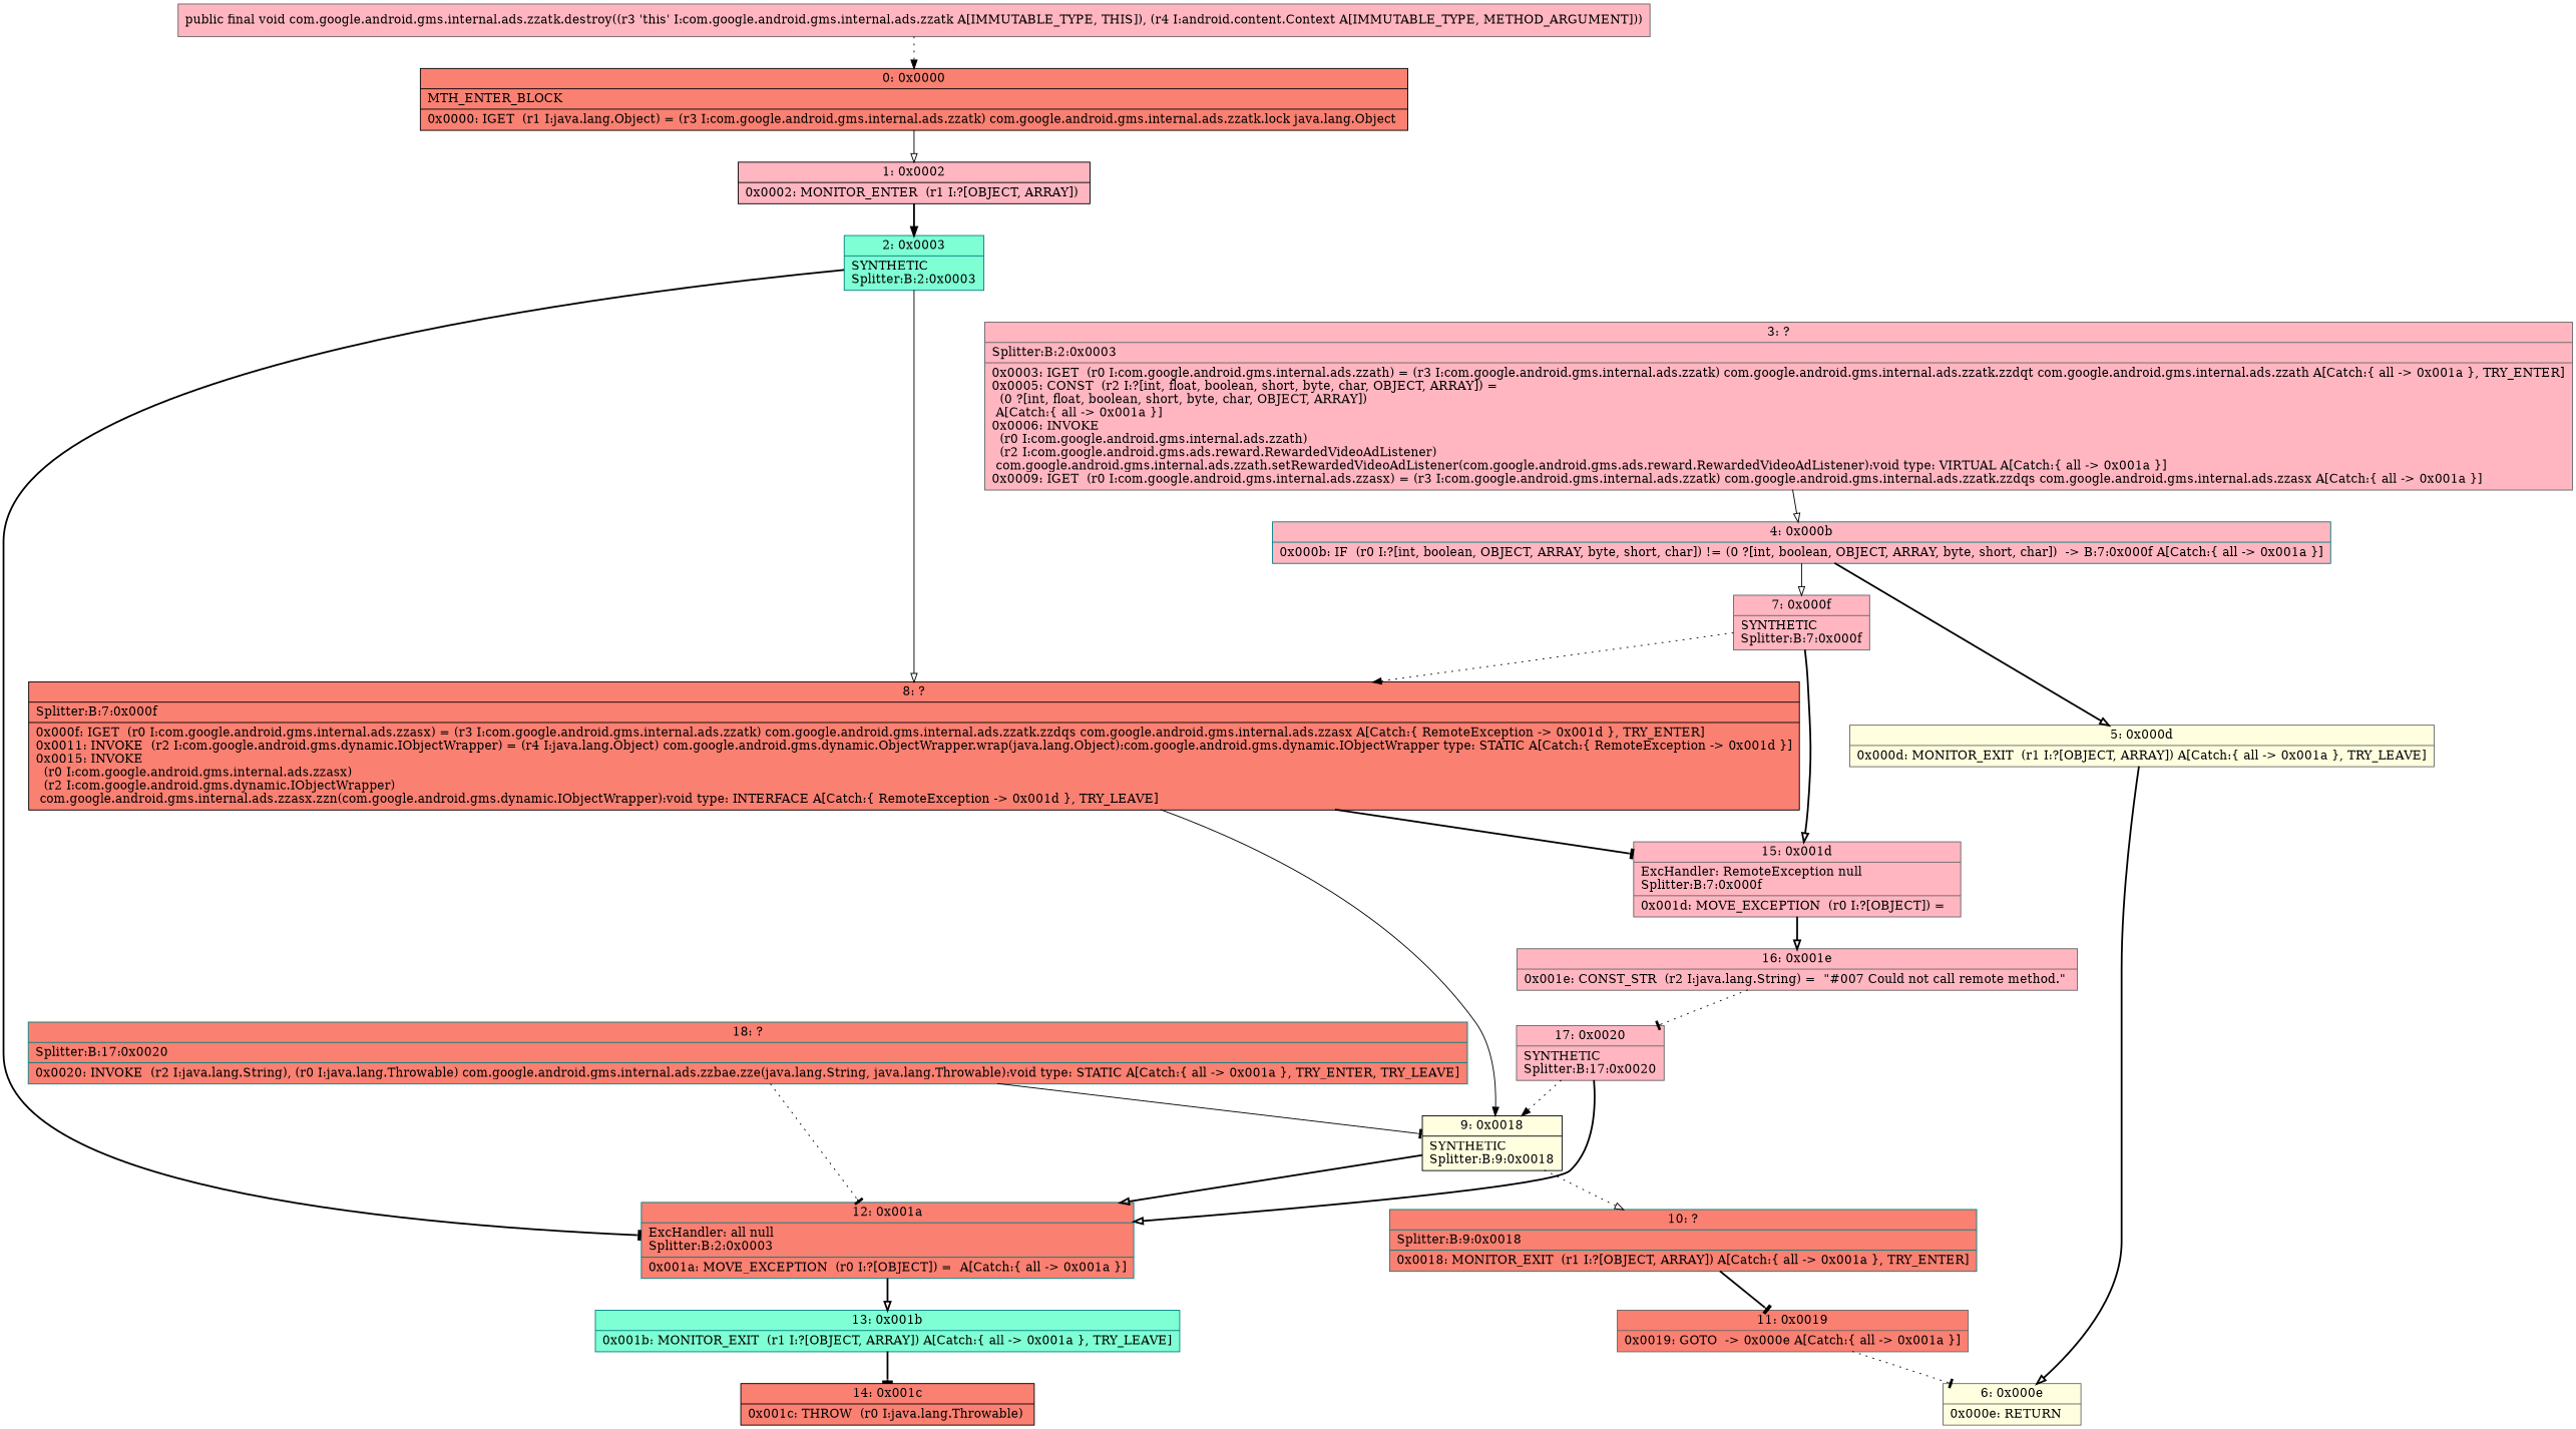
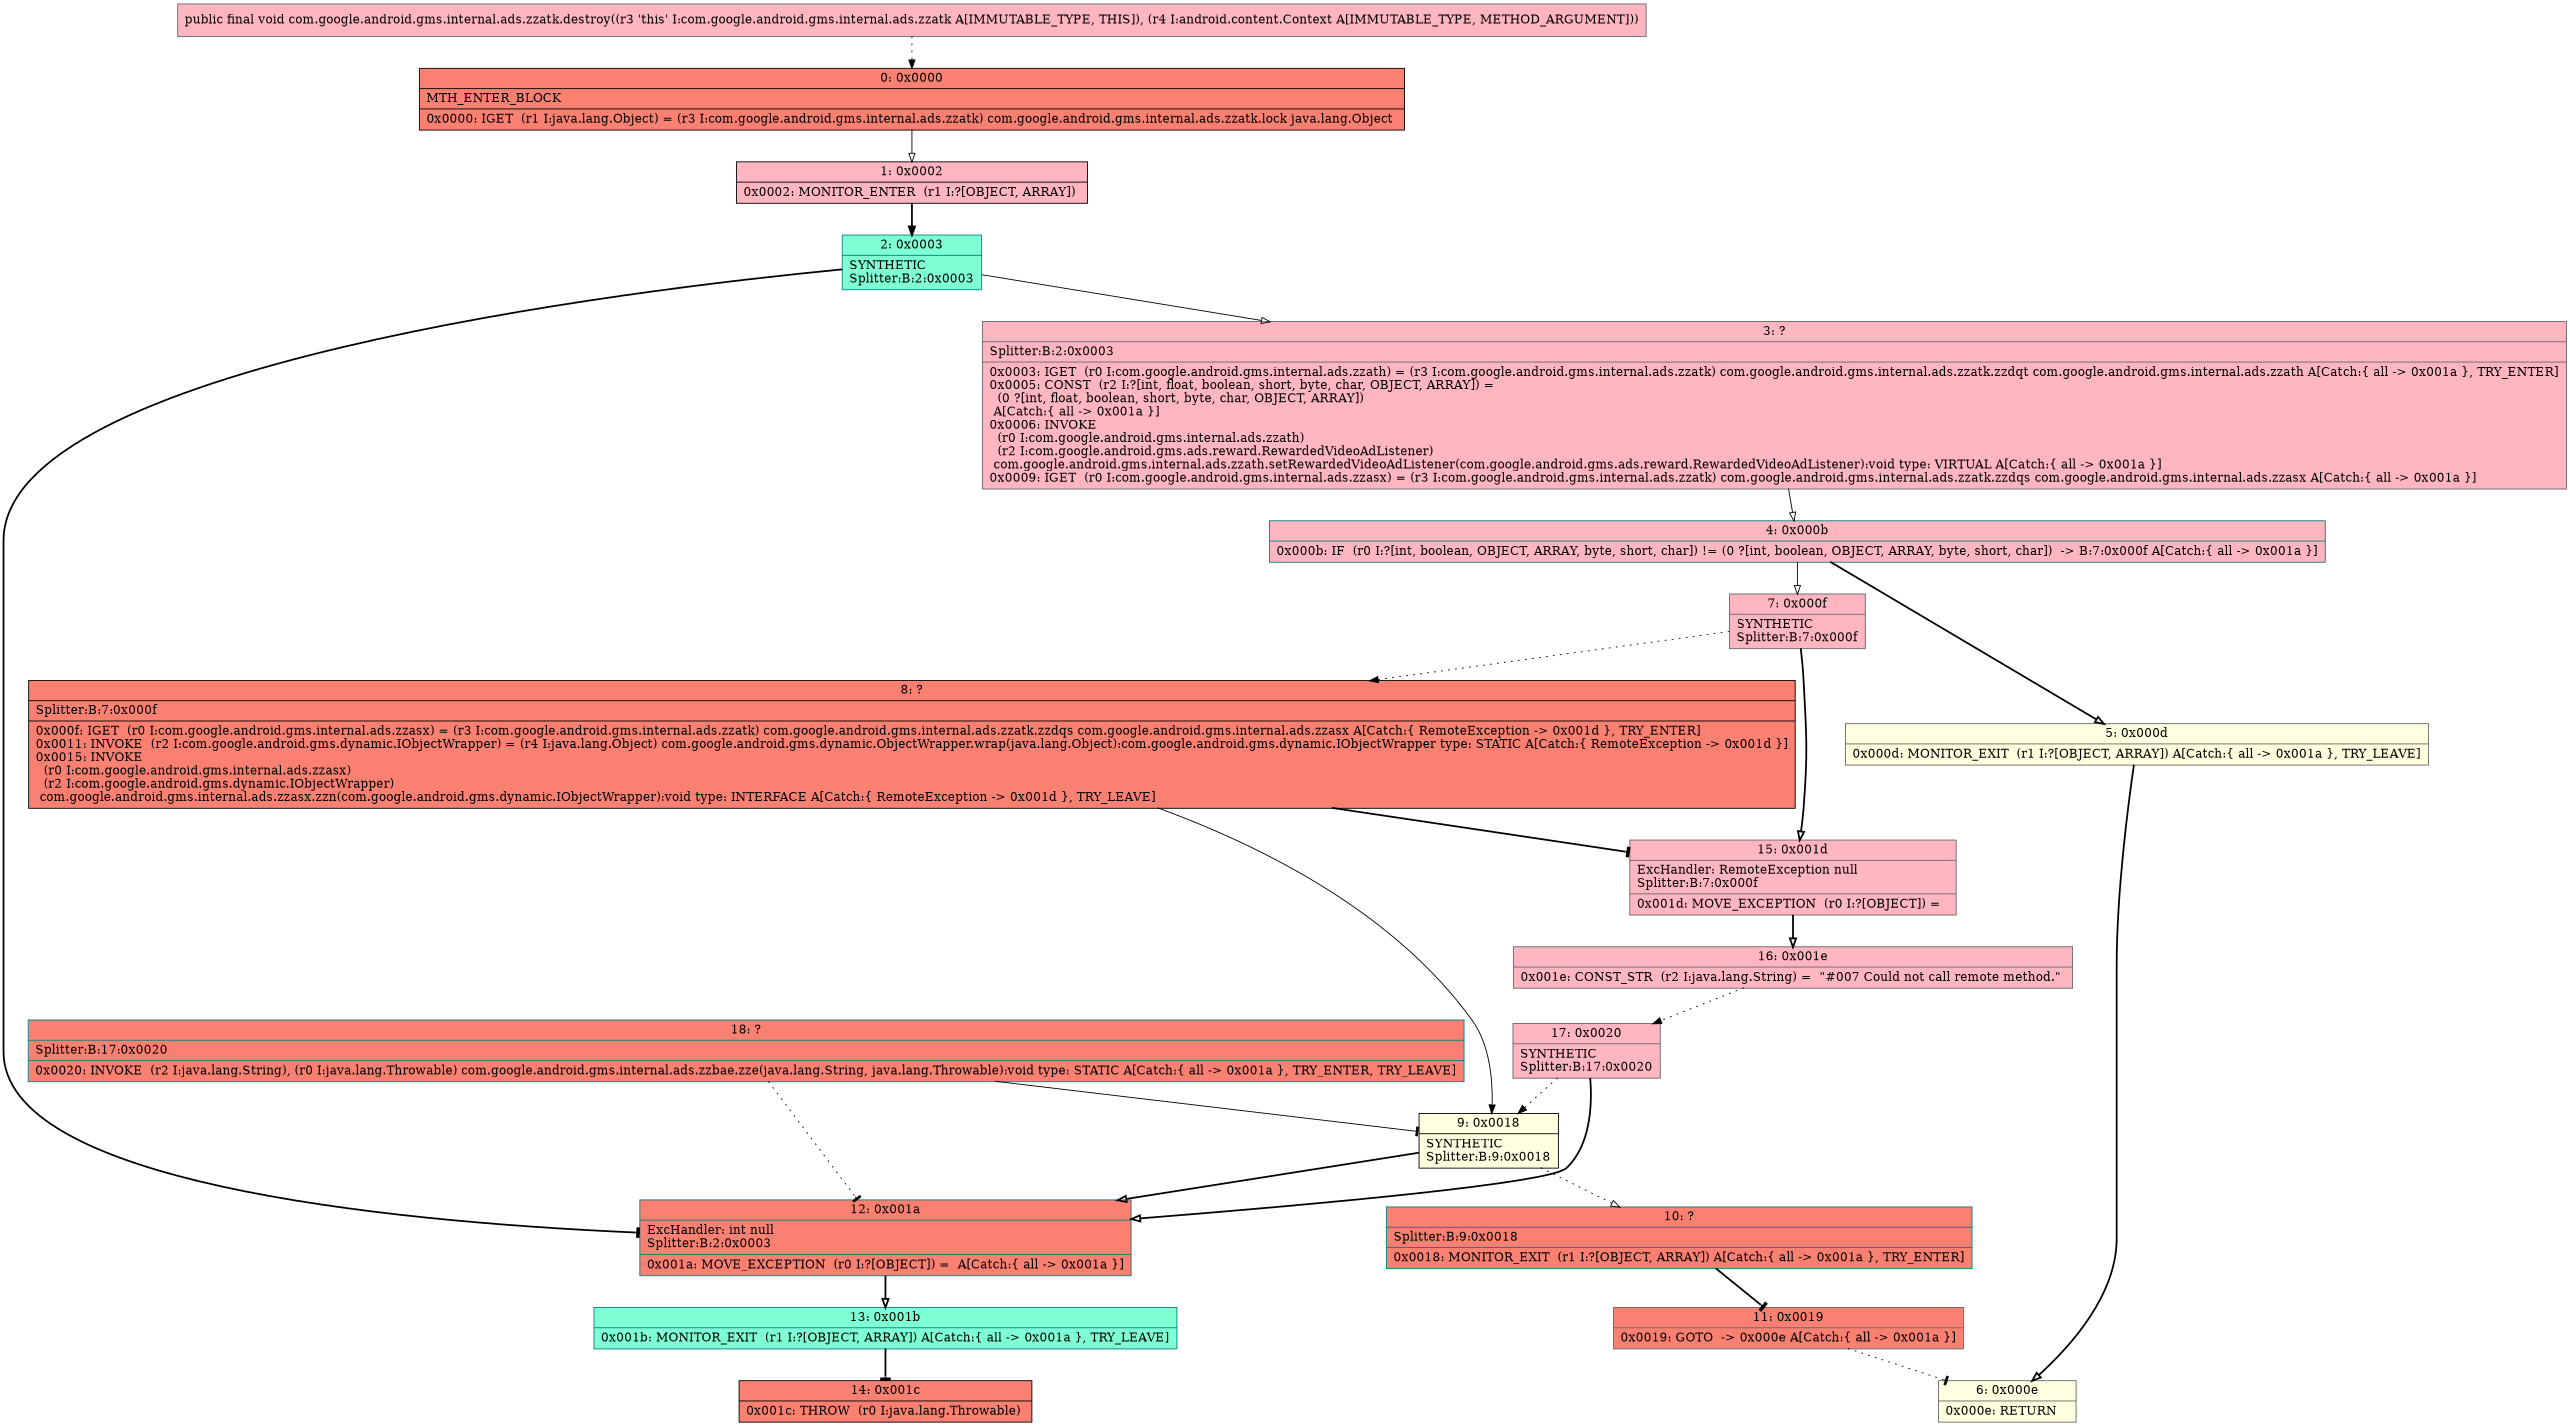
  digraph {
    node [color=gray40 fillcolor=lightpink shape=record style=filled]
    edge [arrowhead=onormal style=bold]
    n1 [color=black fillcolor=salmon label="{0\:\ 0x0000|MTH_ENTER_BLOCK\l|0x0000: IGET  (r1 I:java.lang.Object) = (r3 I:com.google.android.gms.internal.ads.zzatk) com.google.android.gms.internal.ads.zzatk.lock java.lang.Object \l}"]
    n2 [color=black label="{1\:\ 0x0002|0x0002: MONITOR_ENTER  (r1 I:?[OBJECT, ARRAY]) \l}"]
    n3 [color=teal fillcolor=aquamarine label="{2\:\ 0x0003|SYNTHETIC\lSplitter:B:2:0x0003\l}"]
    n4 [label="{3\:\ ?|Splitter:B:2:0x0003\l|0x0003: IGET  (r0 I:com.google.android.gms.internal.ads.zzath) = (r3 I:com.google.android.gms.internal.ads.zzatk) com.google.android.gms.internal.ads.zzatk.zzdqt com.google.android.gms.internal.ads.zzath A[Catch:\{ all \-\> 0x001a \}, TRY_ENTER]\l0x0005: CONST  (r2 I:?[int, float, boolean, short, byte, char, OBJECT, ARRAY]) = \l  (0 ?[int, float, boolean, short, byte, char, OBJECT, ARRAY])\l A[Catch:\{ all \-\> 0x001a \}]\l0x0006: INVOKE  \l  (r0 I:com.google.android.gms.internal.ads.zzath)\l  (r2 I:com.google.android.gms.ads.reward.RewardedVideoAdListener)\l com.google.android.gms.internal.ads.zzath.setRewardedVideoAdListener(com.google.android.gms.ads.reward.RewardedVideoAdListener):void type: VIRTUAL A[Catch:\{ all \-\> 0x001a \}]\l0x0009: IGET  (r0 I:com.google.android.gms.internal.ads.zzasx) = (r3 I:com.google.android.gms.internal.ads.zzatk) com.google.android.gms.internal.ads.zzatk.zzdqs com.google.android.gms.internal.ads.zzasx A[Catch:\{ all \-\> 0x001a \}]\l}"]
-   n5 [color=teal fillcolor=salmon label="{12\:\ 0x001a|ExcHandler: all null\lSplitter:B:2:0x0003\l|0x001a: MOVE_EXCEPTION  (r0 I:?[OBJECT]) =  A[Catch:\{ all \-\> 0x001a \}]\l}"]
+   n5 [color=teal fillcolor=salmon label="{12\:\ 0x001a|ExcHandler: int null\lSplitter:B:2:0x0003\l|0x001a: MOVE_EXCEPTION  (r0 I:?[OBJECT]) =  A[Catch:\{ all \-\> 0x001a \}]\l}"]
    n6 [color=teal label="{4\:\ 0x000b|0x000b: IF  (r0 I:?[int, boolean, OBJECT, ARRAY, byte, short, char]) != (0 ?[int, boolean, OBJECT, ARRAY, byte, short, char])  \-\> B:7:0x000f A[Catch:\{ all \-\> 0x001a \}]\l}"]
    n7 [color=teal fillcolor=aquamarine label="{13\:\ 0x001b|0x001b: MONITOR_EXIT  (r1 I:?[OBJECT, ARRAY]) A[Catch:\{ all \-\> 0x001a \}, TRY_LEAVE]\l}"]
    n8 [fillcolor=lightyellow label="{5\:\ 0x000d|0x000d: MONITOR_EXIT  (r1 I:?[OBJECT, ARRAY]) A[Catch:\{ all \-\> 0x001a \}, TRY_LEAVE]\l}"]
    n9 [label="{7\:\ 0x000f|SYNTHETIC\lSplitter:B:7:0x000f\l}"]
    n10 [fillcolor=lightyellow label="{6\:\ 0x000e|0x000e: RETURN   \l}"]
    n11 [color=black fillcolor=salmon label="{8\:\ ?|Splitter:B:7:0x000f\l|0x000f: IGET  (r0 I:com.google.android.gms.internal.ads.zzasx) = (r3 I:com.google.android.gms.internal.ads.zzatk) com.google.android.gms.internal.ads.zzatk.zzdqs com.google.android.gms.internal.ads.zzasx A[Catch:\{ RemoteException \-\> 0x001d \}, TRY_ENTER]\l0x0011: INVOKE  (r2 I:com.google.android.gms.dynamic.IObjectWrapper) = (r4 I:java.lang.Object) com.google.android.gms.dynamic.ObjectWrapper.wrap(java.lang.Object):com.google.android.gms.dynamic.IObjectWrapper type: STATIC A[Catch:\{ RemoteException \-\> 0x001d \}]\l0x0015: INVOKE  \l  (r0 I:com.google.android.gms.internal.ads.zzasx)\l  (r2 I:com.google.android.gms.dynamic.IObjectWrapper)\l com.google.android.gms.internal.ads.zzasx.zzn(com.google.android.gms.dynamic.IObjectWrapper):void type: INTERFACE A[Catch:\{ RemoteException \-\> 0x001d \}, TRY_LEAVE]\l}"]
    n12 [label="{15\:\ 0x001d|ExcHandler: RemoteException null\lSplitter:B:7:0x000f\l|0x001d: MOVE_EXCEPTION  (r0 I:?[OBJECT]) =  \l}"]
    n13 [color=black fillcolor=lightyellow label="{9\:\ 0x0018|SYNTHETIC\lSplitter:B:9:0x0018\l}"]
    n14 [label="{16\:\ 0x001e|0x001e: CONST_STR  (r2 I:java.lang.String) =  \"#007 Could not call remote method.\" \l}"]
    n15 [color=teal fillcolor=salmon label="{10\:\ ?|Splitter:B:9:0x0018\l|0x0018: MONITOR_EXIT  (r1 I:?[OBJECT, ARRAY]) A[Catch:\{ all \-\> 0x001a \}, TRY_ENTER]\l}"]
    n16 [fillcolor=salmon label="{11\:\ 0x0019|0x0019: GOTO  \-\> 0x000e A[Catch:\{ all \-\> 0x001a \}]\l}"]
    n17 [color=black fillcolor=salmon label="{14\:\ 0x001c|0x001c: THROW  (r0 I:java.lang.Throwable) \l}"]
    n18 [label="{17\:\ 0x0020|SYNTHETIC\lSplitter:B:17:0x0020\l}"]
    n19 [color=teal fillcolor=salmon label="{18\:\ ?|Splitter:B:17:0x0020\l|0x0020: INVOKE  (r2 I:java.lang.String), (r0 I:java.lang.Throwable) com.google.android.gms.internal.ads.zzbae.zze(java.lang.String, java.lang.Throwable):void type: STATIC A[Catch:\{ all \-\> 0x001a \}, TRY_ENTER, TRY_LEAVE]\l}"]
    n20 [label="{public final void com.google.android.gms.internal.ads.zzatk.destroy((r3 'this' I:com.google.android.gms.internal.ads.zzatk A[IMMUTABLE_TYPE, THIS]), (r4 I:android.content.Context A[IMMUTABLE_TYPE, METHOD_ARGUMENT])) }"]
    n1 -> n2 [style=solid]
    n2 -> n3 [arrowhead=normal]
-   n3 -> n11 [style=solid]
+   n3 -> n4 [style=solid]
    n3 -> n5 [arrowhead=tee]
    n4 -> n6 [style=solid]
    n5 -> n7
    n6 -> n8
    n6 -> n9 [style=solid]
    n7 -> n17 [arrowhead=tee]
    n8 -> n10
    n9 -> n11 [arrowhead=normal style=dotted]
    n9 -> n12
    n11 -> n12 [arrowhead=tee]
    n11 -> n13 [arrowhead=normal style=solid]
    n12 -> n14
    n13 -> n5
    n13 -> n15 [style=dotted]
-   n14 -> n18 [arrowhead=tee style=dotted]
+   n14 -> n18 [arrowhead=normal style=dotted]
    n15 -> n16 [arrowhead=tee]
    n16 -> n10 [arrowhead=tee style=dotted]
    n18 -> n5
    n18 -> n13 [arrowhead=normal style=dotted]
    n19 -> n5 [arrowhead=tee style=dotted]
    n19 -> n13 [arrowhead=tee style=solid]
    n20 -> n1 [arrowhead=normal style=dotted]
  }
